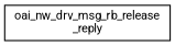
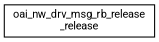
  digraph {
    rankdir=LR
    fontname=Roboto
-   n1 [color=black fillcolor=white fontname=Roboto fontsize=10 height=0.2 label="oai_nw_drv_msg_rb_release\l_reply" shape=record style=filled width=0.4]
+   n1 [color=black fillcolor=white fontname=Roboto fontsize=10 height=0.2 label="oai_nw_drv_msg_rb_release\l_release" shape=record style=filled width=0.4]
  }
